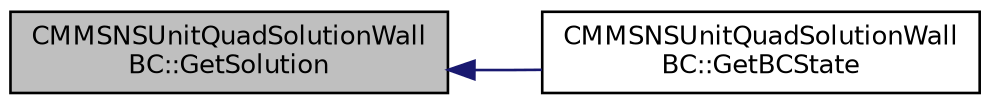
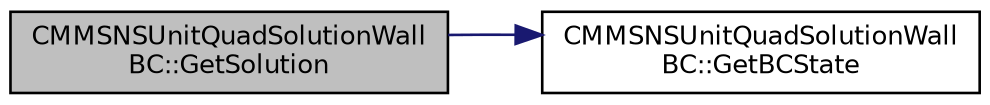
  digraph {
    rankdir=LR
    node [color=black fontname=Helvetica fontsize=10 shape=record style=filled]
    n1 [fillcolor=grey75 fontcolor=black height=0.2 label="CMMSNSUnitQuadSolutionWall\lBC::GetSolution" width=0.4]
    n2 [fillcolor=white height=0.2 label="CMMSNSUnitQuadSolutionWall\lBC::GetBCState" width=0.4]
-   n1 -> n2 [color=midnightblue dir=back fontname=Helvetica fontsize=10 labelfontname=Helvetica labelfontsize=10 style=solid]
+   n2 -> n1 [color=midnightblue dir=back fontname=Helvetica fontsize=10 labelfontname=Helvetica labelfontsize=10 style=solid]
  }
